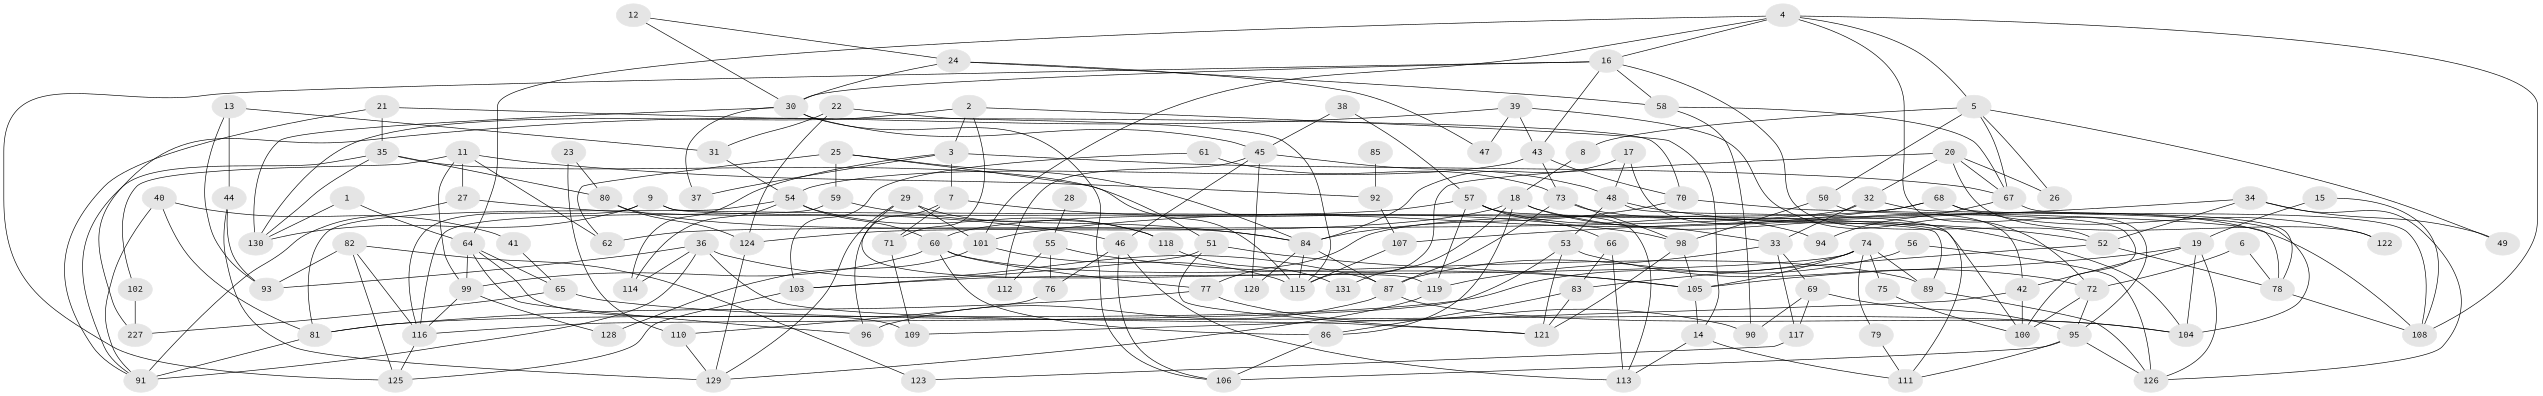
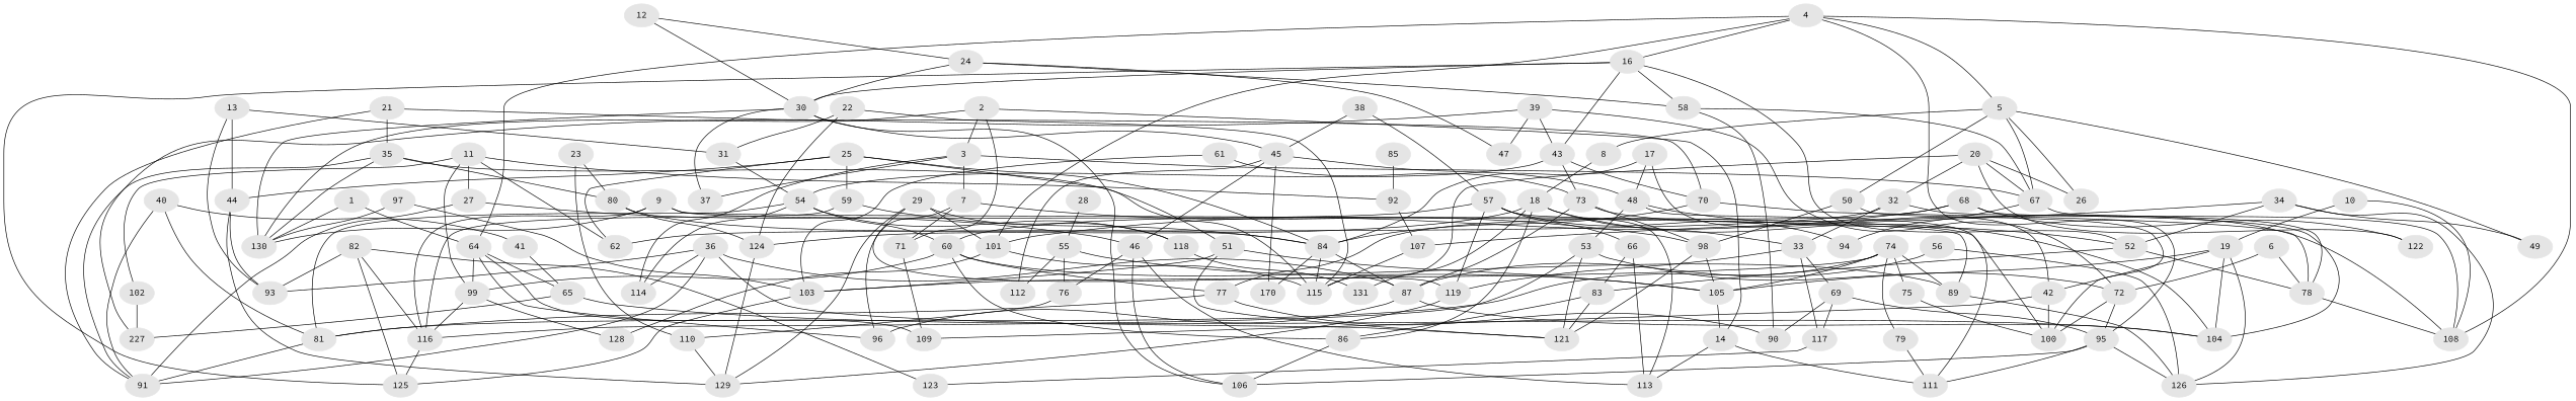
  graph {
    fontname="Source Code Pro"
    node [color=gray90 fontname="Source Code Pro" style=filled]
    edge [fontname="Source Code Pro"]
    1
    64
    130
    96
    99
    109
    65
    2
    3
    14
    71
    7
    37
    67
    114
    111
    113
    98
    108
    94
    4
    5
    16
    95
    101
    8
    26
    49
    50
    30
    43
    52
    58
    125
    126
    106
    115
    128
    18
    100
    6
    72
    78
    105
    121
    33
    86
    104
    124
    131
    9
    89
    116
-   10 [label=15]
+   10
    19
    42
    11
    27
    62
    92
    102
    91
    46
    107
    n65 [label=227]
    12
    24
    47
    45
    13
    44
    93
    31
    129
    118
    70
    54
    73
    83
    90
    17
    48
    84
    53
    87
-   120
+   120 [label=170]
    119
    69
    117
    20
    32
    122
    21
    35
    80
    22
    23
    110
    25
    51
    59
    103
    76
    28
    55
    112
    29
    81
    60
    123
    34
    36
    38
    57
    66
    39
    40
    41
    85
    77
    56
    61
    68
    74
    75
    79
    82
+   97
    1 -- 64
    1 -- 130
    64 -- 96
    64 -- 99
    64 -- 109
    64 -- 65
    99 -- 128
    99 -- 116
    65 -- 104
    65 -- n65
    2 -- 130
    2 -- 3
    2 -- 14
    2 -- 71
    3 -- 7
    3 -- 37
    3 -- 67
    3 -- 114
    14 -- 111
    14 -- 113
    71 -- 109
    7 -- 96
    7 -- 71
    7 -- 98
    67 -- 108
    67 -- 94
    98 -- 105
    98 -- 121
    4 -- 64
    4 -- 108
    4 -- 5
    4 -- 16
    4 -- 95
    4 -- 101
    5 -- 67
    5 -- 8
    5 -- 26
    5 -- 49
    5 -- 50
    16 -- 30
    16 -- 43
    16 -- 52
    16 -- 58
    16 -- 125
    95 -- 111
    95 -- 126
    95 -- 106
    101 -- 115
    101 -- 128
    8 -- 18
    50 -- 98
    50 -- 100
    30 -- 130
    30 -- 37
    30 -- 106
    30 -- 45
    43 -- 70
    43 -- 54
    43 -- 73
    52 -- 78
    52 -- 83
    58 -- 67
    58 -- 90
    18 -- 33
    18 -- 86
    18 -- 104
    18 -- 124
    18 -- 131
    6 -- 72
    6 -- 78
    72 -- 95
    72 -- 100
    78 -- 108
    105 -- 14
    33 -- 119
    33 -- 69
    33 -- 117
    86 -- 106
    124 -- 129
    9 -- 130
    9 -- 100
    9 -- 89
    9 -- 116
    89 -- 126
    116 -- 125
    10 -- 108
    10 -- 19
    19 -- 126
    19 -- 105
    19 -- 104
    19 -- 42
    42 -- 109
    42 -- 100
    11 -- 99
    11 -- 27
    11 -- 62
    11 -- 92
    11 -- 102
    27 -- 91
    27 -- 46
    92 -- 107
    102 -- n65
    46 -- 113
    46 -- 106
    46 -- 76
    107 -- 115
    12 -- 30
    12 -- 24
    24 -- 30
    24 -- 58
    24 -- 47
    45 -- 46
    45 -- 48
    45 -- 120
    45 -- 112
    13 -- 44
    13 -- 93
    13 -- 31
    44 -- 93
    44 -- 129
    31 -- 54
    118 -- 131
    70 -- 78
    70 -- 84
    54 -- 114
    54 -- 118
    54 -- 81
    54 -- 60
    73 -- 98
    73 -- 108
    73 -- 87
    83 -- 121
    83 -- 86
    17 -- 42
    17 -- 48
    17 -- 84
    48 -- 111
    48 -- 52
    48 -- 53
    84 -- 115
    84 -- 87
    84 -- 120
    53 -- 72
    53 -- 121
    53 -- 116
    87 -- 96
    87 -- 104
    119 -- 129
    69 -- 95
    69 -- 90
    69 -- 117
    117 -- 123
    20 -- 67
    20 -- 26
    20 -- 115
    20 -- 32
    20 -- 122
    32 -- 33
    32 -- 104
    32 -- 62
    21 -- 91
    21 -- 70
    21 -- 35
    35 -- 130
    35 -- 115
    35 -- 91
    35 -- 80
    80 -- 124
    80 -- 84
    22 -- 115
    22 -- 124
    22 -- 31
    23 -- 80
    23 -- 110
    110 -- 129
    25 -- 62
+   25 -- 44
    25 -- 84
    25 -- 51
    25 -- 59
    51 -- 105
    51 -- 121
    51 -- 103
    59 -- 116
    59 -- 84
    103 -- 125
    76 -- 110
    28 -- 55
    55 -- 105
    55 -- 76
    55 -- 112
    29 -- 101
    29 -- 129
    29 -- 118
    29 -- 119
    81 -- 91
    60 -- 99
    60 -- 86
    60 -- 89
    60 -- 77
    34 -- 49
    34 -- 52
    34 -- 126
    34 -- 107
    36 -- 114
    36 -- 121
    36 -- 91
    36 -- 93
    36 -- 87
    38 -- 45
    38 -- 57
    57 -- 113
    57 -- 94
    57 -- 119
    57 -- 60
    57 -- 66
    66 -- 113
    66 -- 83
    39 -- 43
    39 -- 72
    39 -- n65
    39 -- 47
    40 -- 91
    40 -- 81
    40 -- 41
    41 -- 65
    85 -- 92
    77 -- 90
    77 -- 81
    56 -- 126
    56 -- 87
    61 -- 73
    61 -- 103
    68 -- 101
    68 -- 78
    68 -- 122
    68 -- 77
    74 -- 105
    74 -- 89
    74 -- 103
    74 -- 81
    74 -- 75
    74 -- 79
    75 -- 100
    79 -- 111
    82 -- 125
    82 -- 116
    82 -- 93
    82 -- 123
+   97 -- 130
+   97 -- 103
  }
